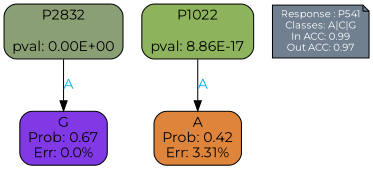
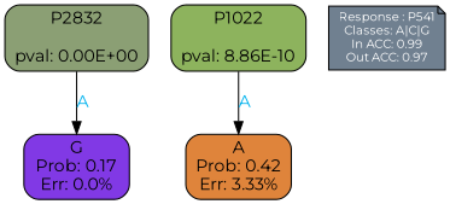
  digraph {
    fontname=Montserrat
    ranksep=equally
    splines=polylines
    node [color=black fontname=Montserrat shape=box style="filled, rounded"]
    edge [fontcolor=deepskyblue2 fontname=Montserrat]
-   n1 [fillcolor="#8139e5" label="G\nProb: 0.67\nErr: 0.0%"]
-   n2 [fillcolor="#df843b" label="A\nProb: 0.42\nErr: 3.31%"]
+   n1 [fillcolor="#8139e5" label="G\nProb: 0.17\nErr: 0.0%"]
+   n2 [fillcolor="#df843b" label="A\nProb: 0.42\nErr: 3.33%"]
    n3 [align=left fillcolor=slategray fontcolor=white fontsize=10 label="Response : P541\nClasses: A|C|G\nIn ACC: 0.99\nOut ACC: 0.97\n" shape=note style=filled]
    n4 [fillcolor="#8b9f74" label="P2832\n\npval: 0.00E+00"]
-   n5 [fillcolor="#8db35d" label="P1022\n\npval: 8.86E-17"]
+   n5 [fillcolor="#8db35d" label="P1022\n\npval: 8.86E-10"]
    subgraph sub_1 {
      rank=same
      n1
      n2
    }
    subgraph sub_2 {
      rank=same
      n3
      n4
    }
    n4 -> n1 [label=A]
    n5 -> n2 [label=A]
  }
